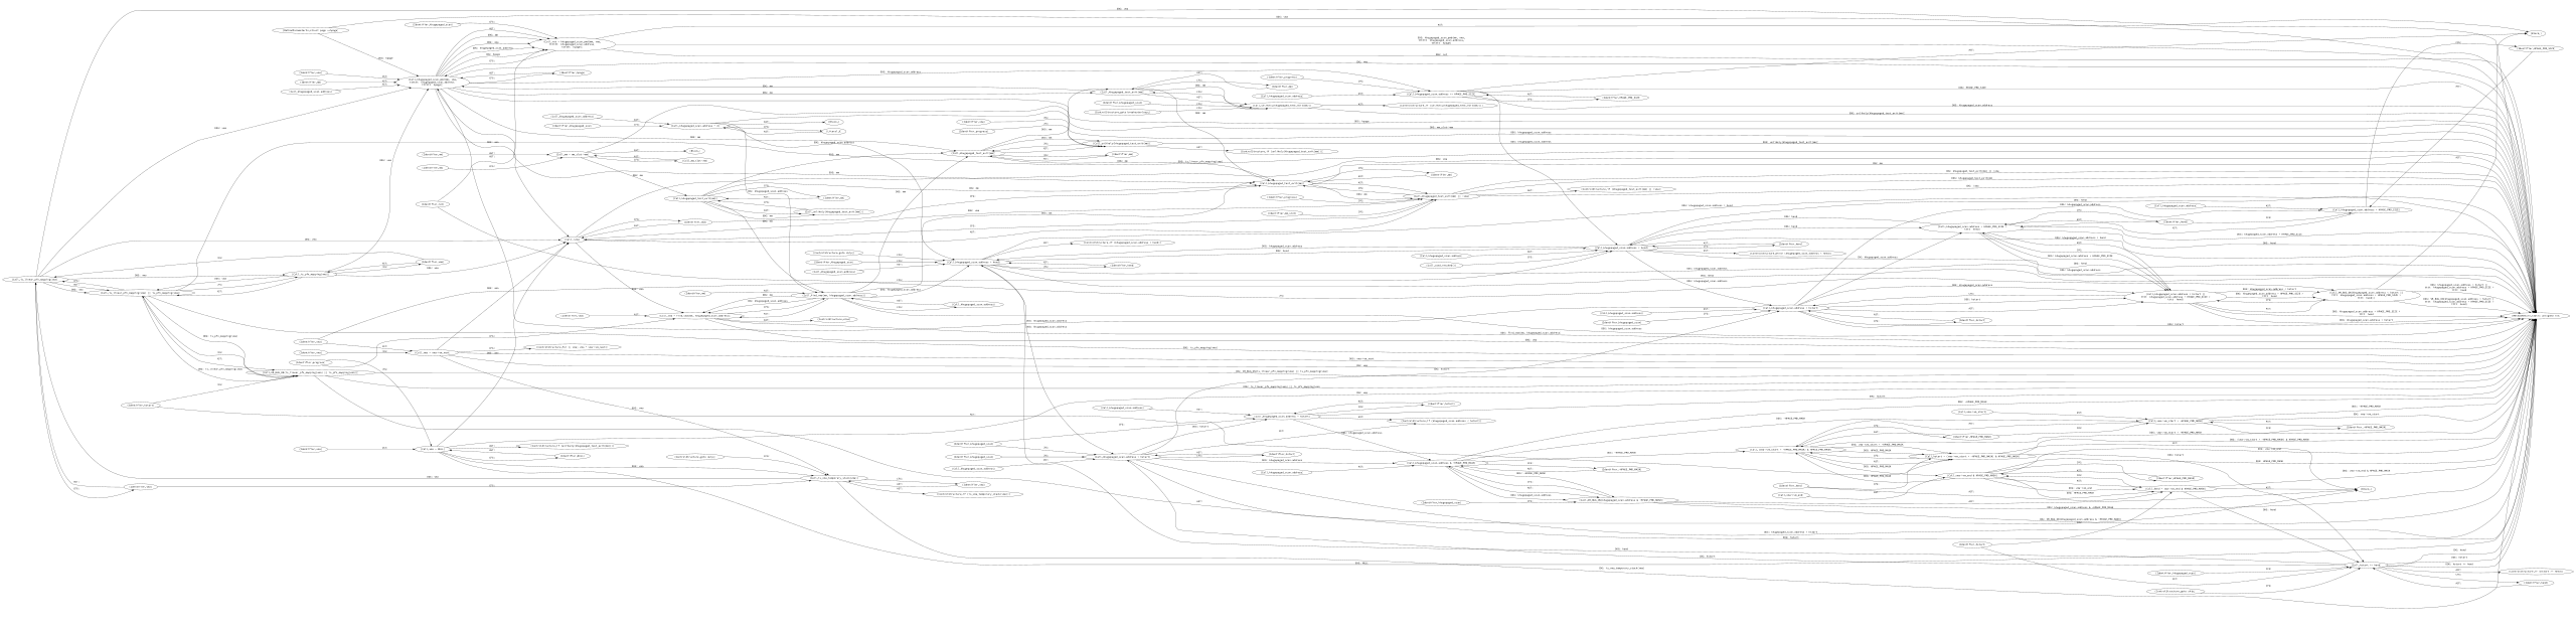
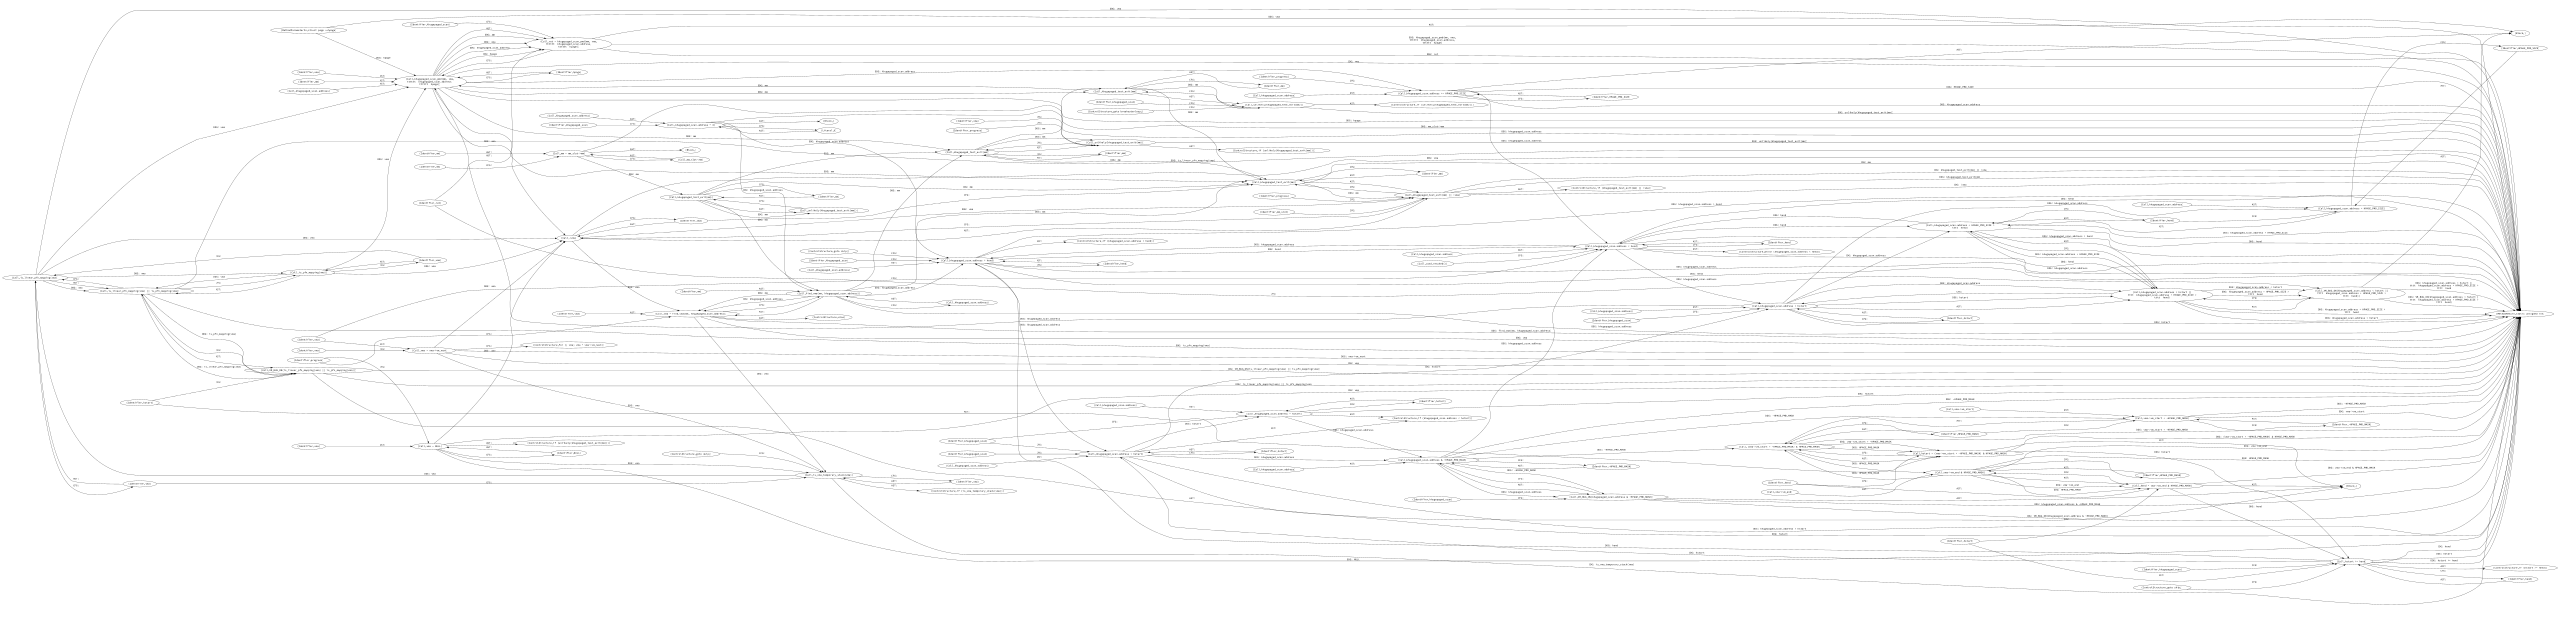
  digraph {
    fontname="Source Code Pro"
    rankdir=LR
    node [fontname="Source Code Pro"]
    edge [fontname="Source Code Pro"]
    n1 [label="(Call,is_linear_pfn_mapping(vma))"]
    n2 [label="(Call,is_linear_pfn_mapping(vma) || is_pfn_mapping(vma))"]
    n3 [label="(Call,is_pfn_mapping(vma))"]
    n4 [label="(Call,khugepaged_scan_pmd(mm, vma,\n\t\t\t\t\t\t  khugepaged_scan.address,\n\t\t\t\t\t\t  hpage))"]
    n5 [label="(Call,!vma)"]
    n6 [label="(MethodReturn,static unsigned int)"]
    n7 [label="(Identifier,vma)"]
    n8 [label="(Call,VM_BUG_ON(is_linear_pfn_mapping(vma) || is_pfn_mapping(vma)))"]
    n9 [label="(Identifier,vma)"]
    n10 [label="(Call,khugepaged_test_exit(mm))"]
    n11 [label="(Call,khugepaged_test_exit(mm))"]
    n12 [label="(Call,khugepaged_test_exit(mm))"]
    n13 [label="(Call,ret = khugepaged_scan_pmd(mm, vma,\n\t\t\t\t\t\t  khugepaged_scan.address,\n\t\t\t\t\t\t  hpage))"]
    n14 [label="(Call,khugepaged_scan.address += HPAGE_PMD_SIZE)"]
    n15 [label="(Identifier,hpage)"]
    n16 [label="(Call,vma = find_vma(mm, khugepaged_scan.address))"]
    n17 [label="(Call,khugepaged_test_exit(mm) || !vma)"]
    n18 [label="(Identifier,vma)"]
    n19 [label="(Call,is_vma_temporary_stack(vma))"]
    n20 [label="(Identifier,vma)"]
    n21 [label="(ControlStructure,if (is_vma_temporary_stack(vma)))"]
    n22 [label="(Call,vma = vma->vm_next)"]
    n23 [label="(ControlStructure,for (; vma; vma = vma->vm_next))"]
    n24 [label="(Call,find_vma(mm, khugepaged_scan.address))"]
    n25 [label="(ControlStructure,else)"]
    n26 [label="(Call,khugepaged_scan.address > hend)"]
    n27 [label="(Call,khugepaged_scan.address)"]
    n28 [label="(Call,unlikely(khugepaged_test_exit(mm)))"]
    n29 [label="(Identifier,mm)"]
    n30 [label="(Identifier,mm)"]
    n31 [label="(Call,khugepaged_scan.address < hend)"]
    n32 [label="(Call,khugepaged_scan.address < hstart)"]
    n33 [label="(Identifier,hend)"]
    n34 [label="(ControlStructure,if (khugepaged_scan.address > hend))"]
    n35 [label="(Call,khugepaged_test_exit(mm))"]
    n36 [label="(Identifier,mm)"]
    n37 [label="(Call,unlikely(khugepaged_test_exit(mm)))"]
    n38 [label="(Call,mm = mm_slot->mm)"]
    n39 [label="(Block,)"]
    n40 [label="(Call,mm_slot->mm)"]
    n41 [label="(Call,khugepaged_scan.address = 0)"]
    n42 [label="(Literal,0)"]
    n43 [label="(Block,)"]
    n44 [label="(Call,vma = NULL)"]
    n45 [label="(ControlStructure,if (unlikely(khugepaged_test_exit(mm))))"]
    n46 [label="(Identifier,NULL)"]
    n47 [label="(Block,)"]
    n48 [label="(Call,unlikely(khugepaged_test_exit(mm)))"]
    n49 [label="(Identifier,mm)"]
    n50 [label="(Block,)"]
    n51 [label="(Identifier,HPAGE_PMD_SIZE)"]
    n52 [label="(ControlStructure,if (unlikely(khugepaged_test_exit(mm))))"]
    n53 [label="(ControlStructure,if (unlikely(khugepaged_test_exit(mm))))"]
    n54 [label="(ControlStructure,if (khugepaged_test_exit(mm) || !vma))"]
    n55 [label="(Call,khugepaged_scan.address < hstart)"]
    n56 [label="(Call,khugepaged_scan.address + HPAGE_PMD_SIZE >\n\t\t\t\t  hend)"]
    n57 [label="(ControlStructure,while (khugepaged_scan.address < hend))"]
    n58 [label="(Identifier,hend)"]
    n59 [label="(Call,khugepaged_scan.address < hstart ||\n\t\t\t\t  khugepaged_scan.address + HPAGE_PMD_SIZE >\n\t\t\t\t  hend)"]
    n60 [label="(Call,khugepaged_scan.address + HPAGE_PMD_SIZE)"]
    n61 [label="(Identifier,hstart)"]
    n62 [label="(Identifier,hend)"]
    n63 [label="(Call,khugepaged_scan.address = hstart)"]
    n64 [label="(Call,khugepaged_scan.address & ~HPAGE_PMD_MASK)"]
    n65 [label="(ControlStructure,if (khugepaged_scan.address < hstart))"]
    n66 [label="(Identifier,hstart)"]
    n67 [label="(Identifier,hstart)"]
    n68 [label="(Call,(vma->vm_start + ~HPAGE_PMD_MASK) & HPAGE_PMD_MASK)"]
    n69 [label="(Call,vma->vm_start + ~HPAGE_PMD_MASK)"]
    n70 [label="(Call,VM_BUG_ON(khugepaged_scan.address & ~HPAGE_PMD_MASK))"]
    n71 [label="(Identifier,~HPAGE_PMD_MASK)"]
    n72 [label="(Call,hstart = (vma->vm_start + ~HPAGE_PMD_MASK) & HPAGE_PMD_MASK)"]
    n73 [label="(Call,vma->vm_end & HPAGE_PMD_MASK)"]
    n74 [label="(Identifier,HPAGE_PMD_MASK)"]
    n75 [label="(Identifier,~HPAGE_PMD_MASK)"]
    n76 [label="(Call,hstart >= hend)"]
    n77 [label="(Call,hend = vma->vm_end & HPAGE_PMD_MASK)"]
    n78 [label="(Identifier,HPAGE_PMD_MASK)"]
    n79 [label="(ControlStructure,if (hstart >= hend))"]
    n80 [label="(Identifier,hend)"]
    n81 [label="(Call,VM_BUG_ON(khugepaged_scan.address < hstart ||\n\t\t\t\t  khugepaged_scan.address + HPAGE_PMD_SIZE >\n\t\t\t\t  hend))"]
    n82 [label="(Identifier,HPAGE_PMD_SIZE)"]
    n83 [label="(Identifier,mm_slot)"]
    n84 [label="(Identifier,progress)"]
    n85 [label="(Call,khugepaged_scan.address)"]
    n86 [label="(Identifier,vma)"]
    n87 [label="(Identifier,khugepaged_scan)"]
    n88 [label="(MethodParameterIn,struct page **hpage)"]
    n89 [label="(ControlStructure,goto skip;)"]
    n90 [label="(Identifier,khugepaged_scan)"]
    n91 [label="(Call,vma->vm_start)"]
    n92 [label="(Identifier,progress)"]
    n93 [label="(Call,khugepaged_scan.address)"]
    n94 [label="(Identifier,vma)"]
    n95 [label="(ControlStructure,goto skip;)"]
    n96 [label="(Identifier,mm)"]
    n97 [label="(Identifier,khugepaged_scan)"]
    n98 [label="(Identifier,vma)"]
    n99 [label="(Identifier,hend)"]
    n100 [label="(ControlStructure,goto breakouterloop;)"]
    n101 [label="(Identifier,progress)"]
    n102 [label="(Call,khugepaged_scan.address)"]
    n103 [label="(Identifier,khugepaged_scan)"]
    n104 [label="(Identifier,hstart)"]
    n105 [label="(Call,khugepaged_scan.address)"]
    n106 [label="(Call,khugepaged_scan.address)"]
    n107 [label="(Call,cond_resched())"]
    n108 [label="(Call,khugepaged_scan.address)"]
    n109 [label="(Identifier,mm)"]
    n110 [label="(Identifier,vma)"]
    n111 [label="(Identifier,mm)"]
    n112 [label="(Identifier,progress)"]
    n113 [label="(Identifier,khugepaged_scan)"]
    n114 [label="(Identifier,khugepaged_scan)"]
    n115 [label="(Identifier,hstart)"]
    n116 [label="(Identifier,khugepaged_scan)"]
    n117 [label="(Identifier,ret)"]
    n118 [label="(Identifier,khugepaged_scan)"]
    n119 [label="(Identifier,khugepaged_scan)"]
    n120 [label="(ControlStructure,goto skip;)"]
    n121 [label="(Call,khugepaged_scan.address)"]
    n122 [label="(Call,khugepaged_scan.address)"]
    n123 [label="(Call,vma->vm_end)"]
    n124 [label="(Call,khugepaged_scan.address)"]
    n125 [label="(Identifier,vma)"]
    n126 [label="(Identifier,mm)"]
    n127 [label="(Call,khugepaged_scan.address)"]
    n128 [label="(Identifier,vma)"]
    n1 -> n2 [label="AST: "]
    n1 -> n2 [label="DDG: vma"]
    n1 -> n3 [label="DDG: vma"]
    n1 -> n4 [label="DDG: vma"]
    n1 -> n5 [label="DDG: vma"]
    n1 -> n6 [label="DDG: vma"]
    n1 -> n7 [label="CFG: "]
    n2 -> n1 [label="CFG: "]
    n2 -> n3 [label="CFG: "]
    n2 -> n6 [label="DDG: is_linear_pfn_mapping(vma)"]
    n2 -> n6 [label="DDG: is_pfn_mapping(vma)"]
    n2 -> n8 [label="AST: "]
    n2 -> n8 [label="DDG: is_linear_pfn_mapping(vma)"]
    n2 -> n8 [label="DDG: is_pfn_mapping(vma)"]
    n3 -> n2 [label="AST: "]
    n3 -> n2 [label="DDG: vma"]
    n3 -> n4 [label="DDG: vma"]
    n3 -> n5 [label="DDG: vma"]
    n3 -> n9 [label="CFG: "]
    n4 -> n5 [label="DDG: vma"]
    n4 -> n6 [label="DDG: hpage"]
    n4 -> n6 [label="DDG: vma"]
    n4 -> n10 [label="DDG: mm"]
    n4 -> n11 [label="DDG: mm"]
    n4 -> n12 [label="DDG: mm"]
    n4 -> n13 [label="AST: "]
    n4 -> n13 [label="DDG: mm"]
    n4 -> n13 [label="DDG: vma"]
    n4 -> n13 [label="DDG: khugepaged_scan.address"]
    n4 -> n13 [label="DDG: hpage"]
    n4 -> n14 [label="DDG: khugepaged_scan.address"]
    n4 -> n15 [label="CFG: "]
    n5 -> n6 [label="DDG: vma"]
    n5 -> n16 [label="DDG: vma"]
    n5 -> n17 [label="AST: "]
    n5 -> n17 [label="DDG: vma"]
    n5 -> n18 [label="CFG: "]
    n7 -> n1 [label="AST: "]
    n7 -> n19 [label="CFG: "]
    n8 -> n2 [label="CFG: "]
    n8 -> n6 [label="DDG: is_linear_pfn_mapping(vma) || is_pfn_mapping(vma)"]
    n8 -> n6 [label="DDG: VM_BUG_ON(is_linear_pfn_mapping(vma) || is_pfn_mapping(vma))"]
    n8 -> n47 [label="AST: "]
    n9 -> n1 [label="CFG: "]
    n9 -> n3 [label="AST: "]
    n10 -> n11 [label="DDG: mm"]
    n10 -> n12 [label="DDG: mm"]
    n10 -> n28 [label="AST: "]
    n10 -> n28 [label="DDG: mm"]
    n10 -> n29 [label="CFG: "]
    n11 -> n6 [label="DDG: mm"]
    n11 -> n17 [label="AST: "]
    n11 -> n17 [label="DDG: mm"]
    n11 -> n30 [label="CFG: "]
    n12 -> n4 [label="DDG: mm"]
    n12 -> n11 [label="DDG: mm"]
    n12 -> n48 [label="AST: "]
    n12 -> n48 [label="DDG: mm"]
    n12 -> n49 [label="CFG: "]
    n13 -> n4 [label="CFG: "]
    n13 -> n6 [label="DDG: khugepaged_scan_pmd(mm, vma,\n\t\t\t\t\t\t  khugepaged_scan.address,\n\t\t\t\t\t\t  hpage)"]
    n13 -> n6 [label="DDG: ret"]
    n13 -> n50 [label="AST: "]
    n14 -> n6 [label="DDG: HPAGE_PMD_SIZE"]
    n14 -> n6 [label="DDG: khugepaged_scan.address"]
    n14 -> n31 [label="DDG: khugepaged_scan.address"]
    n14 -> n50 [label="AST: "]
    n14 -> n51 [label="CFG: "]
    n15 -> n4 [label="AST: "]
    n16 -> n6 [label="DDG: vma"]
    n16 -> n6 [label="DDG: find_vma(mm, khugepaged_scan.address)"]
+   n16 -> n19 [label="DDG: vma"]
    n16 -> n24 [label="CFG: "]
    n16 -> n25 [label="AST: "]
    n17 -> n5 [label="CFG: "]
    n17 -> n6 [label="DDG: khugepaged_test_exit(mm)"]
    n17 -> n6 [label="DDG: !vma"]
    n17 -> n6 [label="DDG: khugepaged_test_exit(mm) || !vma"]
    n17 -> n11 [label="CFG: "]
    n17 -> n54 [label="AST: "]
    n18 -> n5 [label="AST: "]
    n18 -> n11 [label="CFG: "]
    n19 -> n1 [label="DDG: vma"]
    n19 -> n6 [label="DDG: is_vma_temporary_stack(vma)"]
    n19 -> n20 [label="CFG: "]
    n19 -> n21 [label="AST: "]
    n20 -> n19 [label="AST: "]
    n22 -> n5 [label="DDG: vma"]
    n22 -> n6 [label="DDG: vma"]
    n22 -> n6 [label="DDG: vma->vm_next"]
    n22 -> n19 [label="DDG: vma"]
    n22 -> n23 [label="CFG: "]
    n24 -> n6 [label="DDG: khugepaged_scan.address"]
    n24 -> n10 [label="DDG: mm"]
    n24 -> n11 [label="DDG: mm"]
    n24 -> n16 [label="AST: "]
    n24 -> n16 [label="DDG: mm"]
    n24 -> n16 [label="DDG: khugepaged_scan.address"]
    n24 -> n26 [label="DDG: khugepaged_scan.address"]
    n24 -> n27 [label="CFG: "]
    n26 -> n6 [label="DDG: khugepaged_scan.address"]
    n26 -> n6 [label="DDG: hend"]
    n26 -> n6 [label="DDG: khugepaged_scan.address > hend"]
    n26 -> n31 [label="DDG: hend"]
    n26 -> n32 [label="DDG: khugepaged_scan.address"]
    n26 -> n33 [label="CFG: "]
    n26 -> n34 [label="AST: "]
    n27 -> n24 [label="AST: "]
    n28 -> n6 [label="DDG: unlikely(khugepaged_test_exit(mm))"]
    n28 -> n10 [label="CFG: "]
    n28 -> n52 [label="AST: "]
    n29 -> n10 [label="AST: "]
    n30 -> n11 [label="AST: "]
    n31 -> n6 [label="DDG: khugepaged_scan.address < hend"]
    n31 -> n6 [label="DDG: hend"]
    n31 -> n6 [label="DDG: khugepaged_scan.address"]
    n31 -> n26 [label="DDG: khugepaged_scan.address"]
    n31 -> n55 [label="DDG: khugepaged_scan.address"]
    n31 -> n56 [label="DDG: hend"]
    n31 -> n57 [label="AST: "]
    n31 -> n58 [label="CFG: "]
    n32 -> n6 [label="DDG: khugepaged_scan.address < hstart"]
    n32 -> n6 [label="DDG: hstart"]
    n32 -> n55 [label="DDG: hstart"]
    n32 -> n63 [label="DDG: hstart"]
    n32 -> n64 [label="DDG: khugepaged_scan.address"]
    n32 -> n65 [label="AST: "]
    n32 -> n66 [label="CFG: "]
    n33 -> n26 [label="AST: "]
    n35 -> n10 [label="DDG: mm"]
    n35 -> n11 [label="DDG: mm"]
    n35 -> n24 [label="DDG: mm"]
    n35 -> n36 [label="CFG: "]
    n35 -> n37 [label="AST: "]
    n35 -> n37 [label="DDG: mm"]
    n36 -> n35 [label="AST: "]
    n37 -> n35 [label="CFG: "]
    n38 -> n6 [label="DDG: mm_slot->mm"]
    n38 -> n35 [label="DDG: mm"]
    n38 -> n39 [label="AST: "]
    n38 -> n40 [label="CFG: "]
    n40 -> n38 [label="AST: "]
    n41 -> n6 [label="DDG: khugepaged_scan.address"]
    n41 -> n24 [label="DDG: khugepaged_scan.address"]
    n41 -> n26 [label="DDG: khugepaged_scan.address"]
    n41 -> n42 [label="CFG: "]
    n41 -> n43 [label="AST: "]
    n42 -> n41 [label="AST: "]
    n44 -> n5 [label="DDG: vma"]
    n44 -> n6 [label="DDG: vma"]
    n44 -> n6 [label="DDG: NULL"]
    n44 -> n19 [label="DDG: vma"]
    n44 -> n45 [label="AST: "]
    n44 -> n46 [label="CFG: "]
    n46 -> n44 [label="AST: "]
    n48 -> n6 [label="DDG: unlikely(khugepaged_test_exit(mm))"]
    n48 -> n12 [label="CFG: "]
    n48 -> n53 [label="AST: "]
    n49 -> n12 [label="AST: "]
    n51 -> n14 [label="AST: "]
    n55 -> n4 [label="DDG: khugepaged_scan.address"]
    n55 -> n6 [label="DDG: hstart"]
    n55 -> n56 [label="DDG: khugepaged_scan.address"]
    n55 -> n59 [label="AST: "]
    n55 -> n59 [label="DDG: khugepaged_scan.address"]
    n55 -> n59 [label="DDG: hstart"]
    n55 -> n60 [label="DDG: khugepaged_scan.address"]
    n55 -> n61 [label="CFG: "]
    n56 -> n6 [label="DDG: hend"]
    n56 -> n6 [label="DDG: khugepaged_scan.address + HPAGE_PMD_SIZE"]
    n56 -> n31 [label="DDG: hend"]
    n56 -> n59 [label="AST: "]
    n56 -> n59 [label="DDG: khugepaged_scan.address + HPAGE_PMD_SIZE"]
    n56 -> n59 [label="DDG: hend"]
    n56 -> n62 [label="CFG: "]
    n58 -> n31 [label="AST: "]
    n59 -> n6 [label="DDG: khugepaged_scan.address < hstart"]
    n59 -> n6 [label="DDG: khugepaged_scan.address + HPAGE_PMD_SIZE >\n\t\t\t\t  hend"]
    n59 -> n55 [label="CFG: "]
    n59 -> n56 [label="CFG: "]
    n59 -> n81 [label="AST: "]
    n59 -> n81 [label="DDG: khugepaged_scan.address < hstart"]
    n59 -> n81 [label="DDG: khugepaged_scan.address + HPAGE_PMD_SIZE >\n\t\t\t\t  hend"]
    n60 -> n56 [label="AST: "]
    n60 -> n82 [label="CFG: "]
    n61 -> n55 [label="AST: "]
    n62 -> n56 [label="AST: "]
    n62 -> n60 [label="CFG: "]
    n63 -> n6 [label="DDG: hstart"]
    n63 -> n64 [label="DDG: khugepaged_scan.address"]
    n63 -> n65 [label="AST: "]
    n63 -> n67 [label="CFG: "]
    n64 -> n6 [label="DDG: ~HPAGE_PMD_MASK"]
+   n64 -> n31 [label="DDG: khugepaged_scan.address"]
    n64 -> n68 [label="DDG: ~HPAGE_PMD_MASK"]
    n64 -> n69 [label="DDG: ~HPAGE_PMD_MASK"]
    n64 -> n70 [label="AST: "]
    n64 -> n70 [label="DDG: khugepaged_scan.address"]
    n64 -> n70 [label="DDG: ~HPAGE_PMD_MASK"]
    n64 -> n71 [label="CFG: "]
    n66 -> n32 [label="AST: "]
    n67 -> n63 [label="AST: "]
    n68 -> n6 [label="DDG: vma->vm_start + ~HPAGE_PMD_MASK"]
    n68 -> n72 [label="AST: "]
    n68 -> n72 [label="DDG: vma->vm_start + ~HPAGE_PMD_MASK"]
    n68 -> n72 [label="DDG: HPAGE_PMD_MASK"]
    n68 -> n73 [label="DDG: HPAGE_PMD_MASK"]
    n68 -> n74 [label="CFG: "]
    n69 -> n6 [label="DDG: vma->vm_start"]
    n69 -> n6 [label="DDG: ~HPAGE_PMD_MASK"]
    n69 -> n68 [label="AST: "]
    n69 -> n75 [label="CFG: "]
    n70 -> n6 [label="DDG: khugepaged_scan.address & ~HPAGE_PMD_MASK"]
    n70 -> n6 [label="DDG: VM_BUG_ON(khugepaged_scan.address & ~HPAGE_PMD_MASK)"]
    n70 -> n47 [label="AST: "]
    n70 -> n64 [label="CFG: "]
    n71 -> n64 [label="AST: "]
    n72 -> n6 [label="DDG: (vma->vm_start + ~HPAGE_PMD_MASK) & HPAGE_PMD_MASK"]
    n72 -> n47 [label="AST: "]
    n72 -> n68 [label="CFG: "]
    n72 -> n76 [label="DDG: hstart"]
    n73 -> n6 [label="DDG: HPAGE_PMD_MASK"]
    n73 -> n6 [label="DDG: vma->vm_end"]
    n73 -> n68 [label="DDG: HPAGE_PMD_MASK"]
    n73 -> n77 [label="AST: "]
    n73 -> n77 [label="DDG: vma->vm_end"]
    n73 -> n77 [label="DDG: HPAGE_PMD_MASK"]
    n73 -> n78 [label="CFG: "]
    n74 -> n68 [label="AST: "]
    n74 -> n69 [label="CFG: "]
    n75 -> n69 [label="AST: "]
    n76 -> n6 [label="DDG: hend"]
    n76 -> n6 [label="DDG: hstart"]
    n76 -> n6 [label="DDG: hstart >= hend"]
    n76 -> n26 [label="DDG: hend"]
    n76 -> n32 [label="DDG: hstart"]
    n76 -> n79 [label="AST: "]
    n76 -> n80 [label="CFG: "]
    n77 -> n6 [label="DDG: vma->vm_end & HPAGE_PMD_MASK"]
    n77 -> n47 [label="AST: "]
    n77 -> n73 [label="CFG: "]
    n77 -> n76 [label="DDG: hend"]
    n78 -> n73 [label="AST: "]
    n80 -> n76 [label="AST: "]
    n81 -> n6 [label="DDG: VM_BUG_ON(khugepaged_scan.address < hstart ||\n\t\t\t\t  khugepaged_scan.address + HPAGE_PMD_SIZE >\n\t\t\t\t  hend)"]
    n81 -> n6 [label="DDG: khugepaged_scan.address < hstart ||\n\t\t\t\t  khugepaged_scan.address + HPAGE_PMD_SIZE >\n\t\t\t\t  hend"]
    n81 -> n50 [label="AST: "]
    n81 -> n59 [label="CFG: "]
    n82 -> n60 [label="AST: "]
    n83 -> n17 [label="CFG: "]
    n84 -> n28 [label="CFG: "]
    n85 -> n63 [label="AST: "]
    n86 -> n28 [label="CFG: "]
    n87 -> n32 [label="CFG: "]
    n88 -> n4 [label="DDG: hpage"]
    n88 -> n6 [label="DDG: vma"]
    n89 -> n76 [label="CFG: "]
    n90 -> n76 [label="CFG: "]
    n91 -> n69 [label="AST: "]
    n92 -> n14 [label="CFG: "]
    n93 -> n31 [label="AST: "]
    n94 -> n22 [label="AST: "]
    n94 -> n31 [label="CFG: "]
    n95 -> n26 [label="CFG: "]
    n96 -> n38 [label="CFG: "]
    n97 -> n41 [label="CFG: "]
    n98 -> n4 [label="AST: "]
    n99 -> n72 [label="CFG: "]
    n99 -> n77 [label="AST: "]
    n100 -> n48 [label="CFG: "]
    n101 -> n17 [label="CFG: "]
    n102 -> n41 [label="AST: "]
    n103 -> n26 [label="CFG: "]
    n104 -> n8 [label="CFG: "]
    n104 -> n72 [label="AST: "]
    n105 -> n14 [label="AST: "]
    n106 -> n64 [label="AST: "]
    n107 -> n31 [label="CFG: "]
    n108 -> n32 [label="AST: "]
    n109 -> n24 [label="AST: "]
    n110 -> n16 [label="AST: "]
    n111 -> n38 [label="AST: "]
    n112 -> n16 [label="CFG: "]
    n112 -> n44 [label="CFG: "]
    n113 -> n70 [label="CFG: "]
    n114 -> n55 [label="CFG: "]
    n115 -> n76 [label="AST: "]
    n115 -> n77 [label="CFG: "]
    n116 -> n48 [label="CFG: "]
    n117 -> n13 [label="AST: "]
    n117 -> n81 [label="CFG: "]
    n118 -> n32 [label="CFG: "]
    n118 -> n63 [label="CFG: "]
    n119 -> n13 [label="CFG: "]
    n120 -> n19 [label="CFG: "]
    n121 -> n55 [label="AST: "]
    n122 -> n60 [label="AST: "]
    n123 -> n73 [label="AST: "]
    n124 -> n26 [label="AST: "]
    n125 -> n44 [label="AST: "]
    n126 -> n4 [label="AST: "]
    n127 -> n4 [label="AST: "]
    n128 -> n22 [label="CFG: "]
  }
